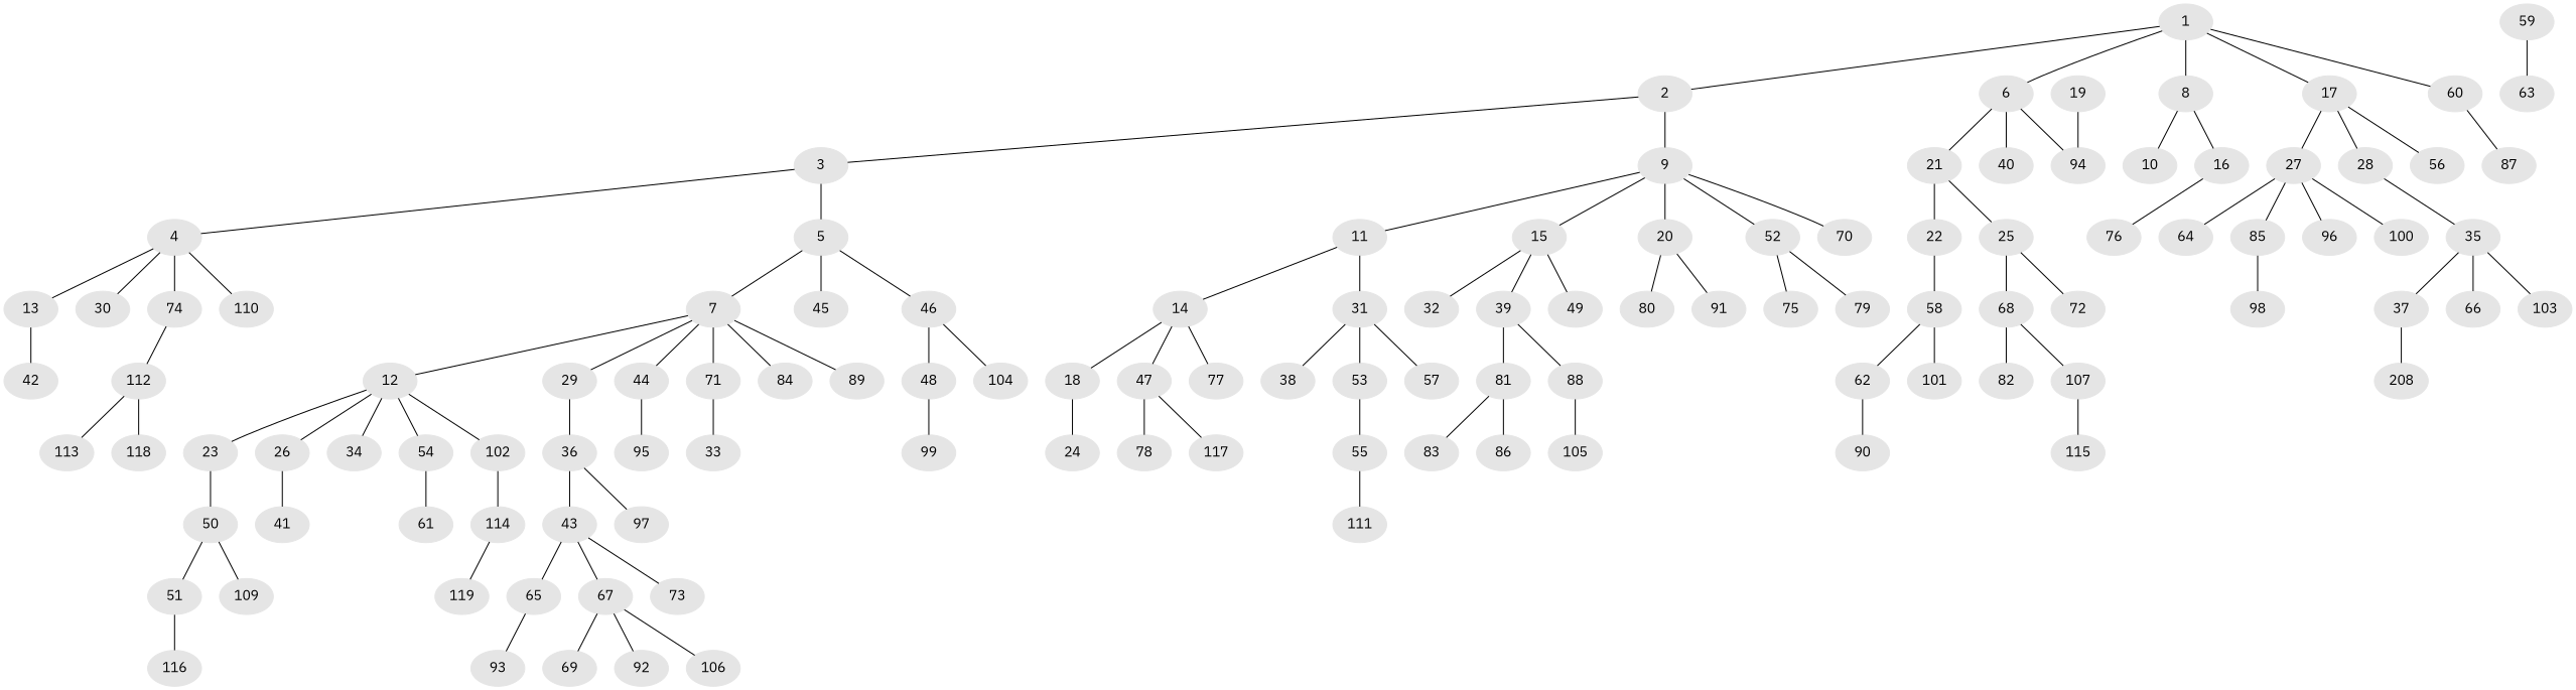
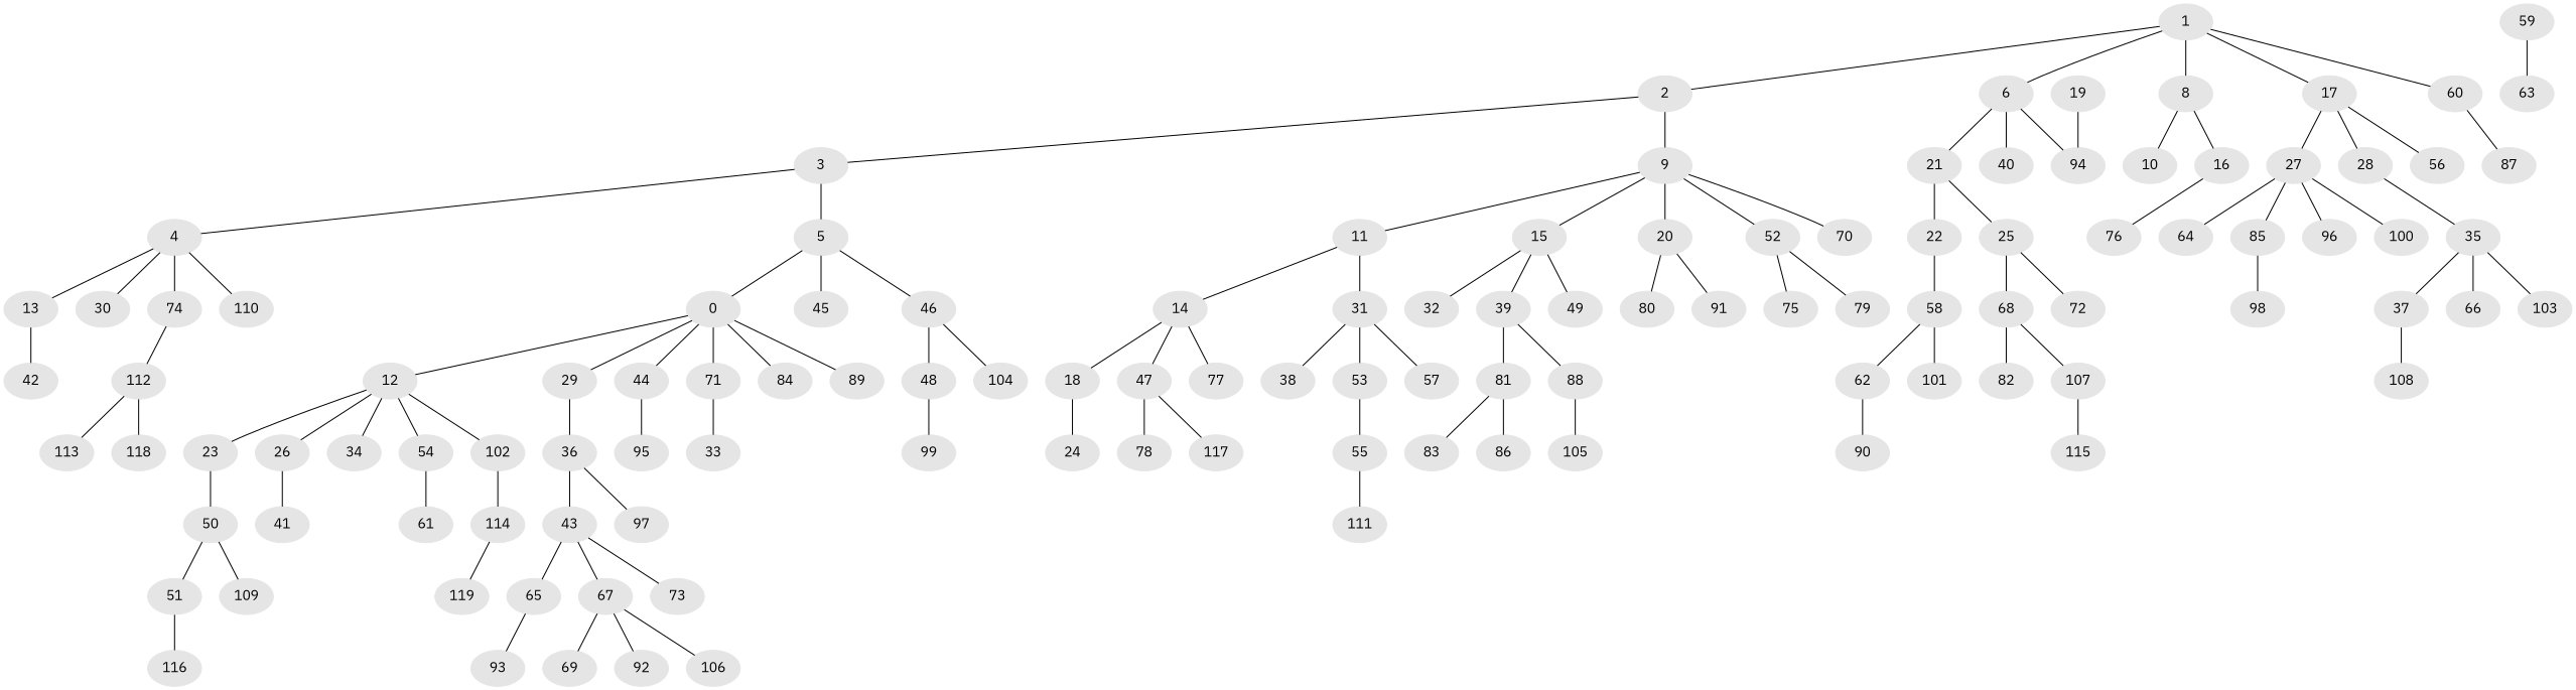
  graph {
    fontname="IBM Plex Sans"
    node [color=gray90 fontname="IBM Plex Sans" style=filled]
    edge [fontname="IBM Plex Sans"]
    1
    2
    6
    8
    17
    60
    3
    9
    21
    40
    94
    10
    16
    27
    28
    56
    87
    4
    5
    11
    15
    20
    52
    70
    13
    30
    74
    110
-   7
+   7 [label=0]
    45
    46
    42
    112
    12
    29
    44
    71
    84
    89
    48
    104
    19
    22
    25
    23
    26
    34
    54
    102
    36
    95
    33
    76
    14
    31
    32
    39
    49
    80
    91
    75
    79
    18
    47
    77
    38
    53
    57
    50
    41
    61
    114
    24
    78
    117
    81
    88
    64
    85
    96
    100
    35
    58
    68
    72
    62
    101
    51
    109
    82
    107
    98
    37
    66
    103
    43
    97
    55
-   108 [label=208]
+   108
    65
    67
    73
    83
    86
    105
    59
    63
    93
    69
    92
    106
    99
    116
    111
    90
    115
    113
    118
    119
    1 -- 2
    1 -- 6
    1 -- 8
    1 -- 17
    1 -- 60
    2 -- 3
    2 -- 9
    6 -- 21
    6 -- 40
    6 -- 94
    8 -- 10
    8 -- 16
    17 -- 27
    17 -- 28
    17 -- 56
    60 -- 87
    3 -- 4
    3 -- 5
    9 -- 11
    9 -- 15
    9 -- 20
    9 -- 52
    9 -- 70
    21 -- 22
    21 -- 25
    16 -- 76
    27 -- 64
    27 -- 85
    27 -- 96
    27 -- 100
    28 -- 35
    4 -- 13
    4 -- 30
    4 -- 74
    4 -- 110
    5 -- 7
    5 -- 45
    5 -- 46
    11 -- 14
    11 -- 31
    15 -- 32
    15 -- 39
    15 -- 49
    20 -- 80
    20 -- 91
    52 -- 75
    52 -- 79
    13 -- 42
    74 -- 112
    7 -- 12
    7 -- 29
    7 -- 44
    7 -- 71
    7 -- 84
    7 -- 89
    46 -- 48
    46 -- 104
    112 -- 113
    112 -- 118
    12 -- 23
    12 -- 26
    12 -- 34
    12 -- 54
    12 -- 102
    29 -- 36
    44 -- 95
    71 -- 33
    48 -- 99
    19 -- 94
    22 -- 58
    25 -- 68
    25 -- 72
    23 -- 50
    26 -- 41
    54 -- 61
    102 -- 114
    36 -- 43
    36 -- 97
    14 -- 18
    14 -- 47
    14 -- 77
    31 -- 38
    31 -- 53
    31 -- 57
    39 -- 81
    39 -- 88
    18 -- 24
    47 -- 78
    47 -- 117
    53 -- 55
    50 -- 51
    50 -- 109
    114 -- 119
    81 -- 83
    81 -- 86
    88 -- 105
    85 -- 98
    35 -- 37
    35 -- 66
    35 -- 103
    58 -- 62
    58 -- 101
    68 -- 82
    68 -- 107
    62 -- 90
    51 -- 116
    107 -- 115
    37 -- 108
    43 -- 65
    43 -- 67
    43 -- 73
    55 -- 111
    65 -- 93
    67 -- 69
    67 -- 92
    67 -- 106
    59 -- 63
  }
